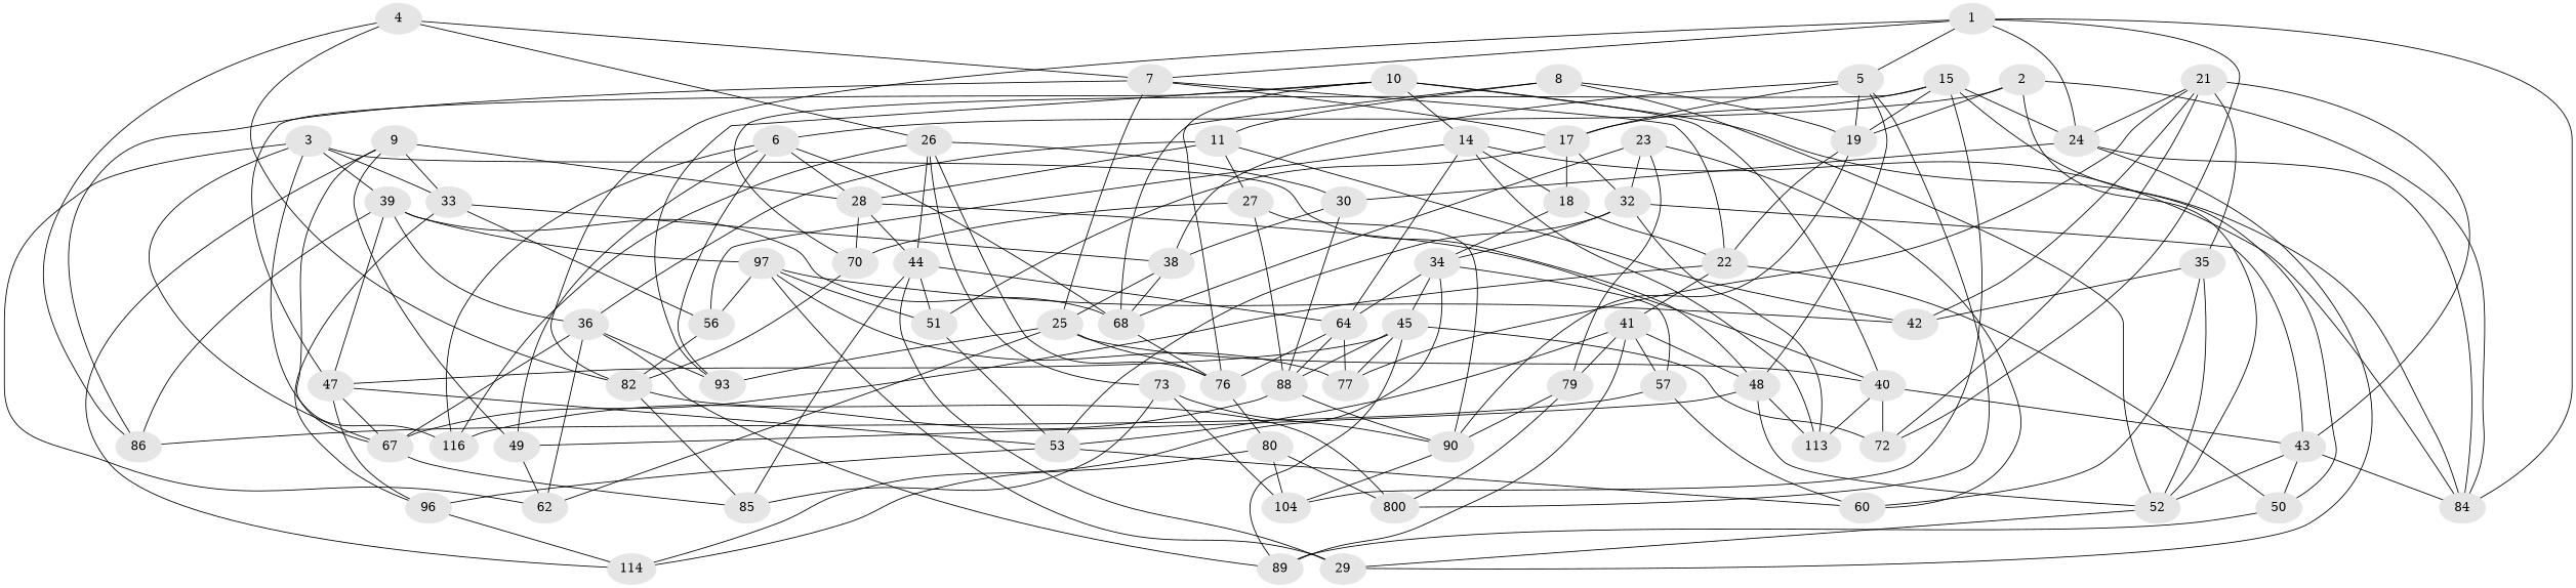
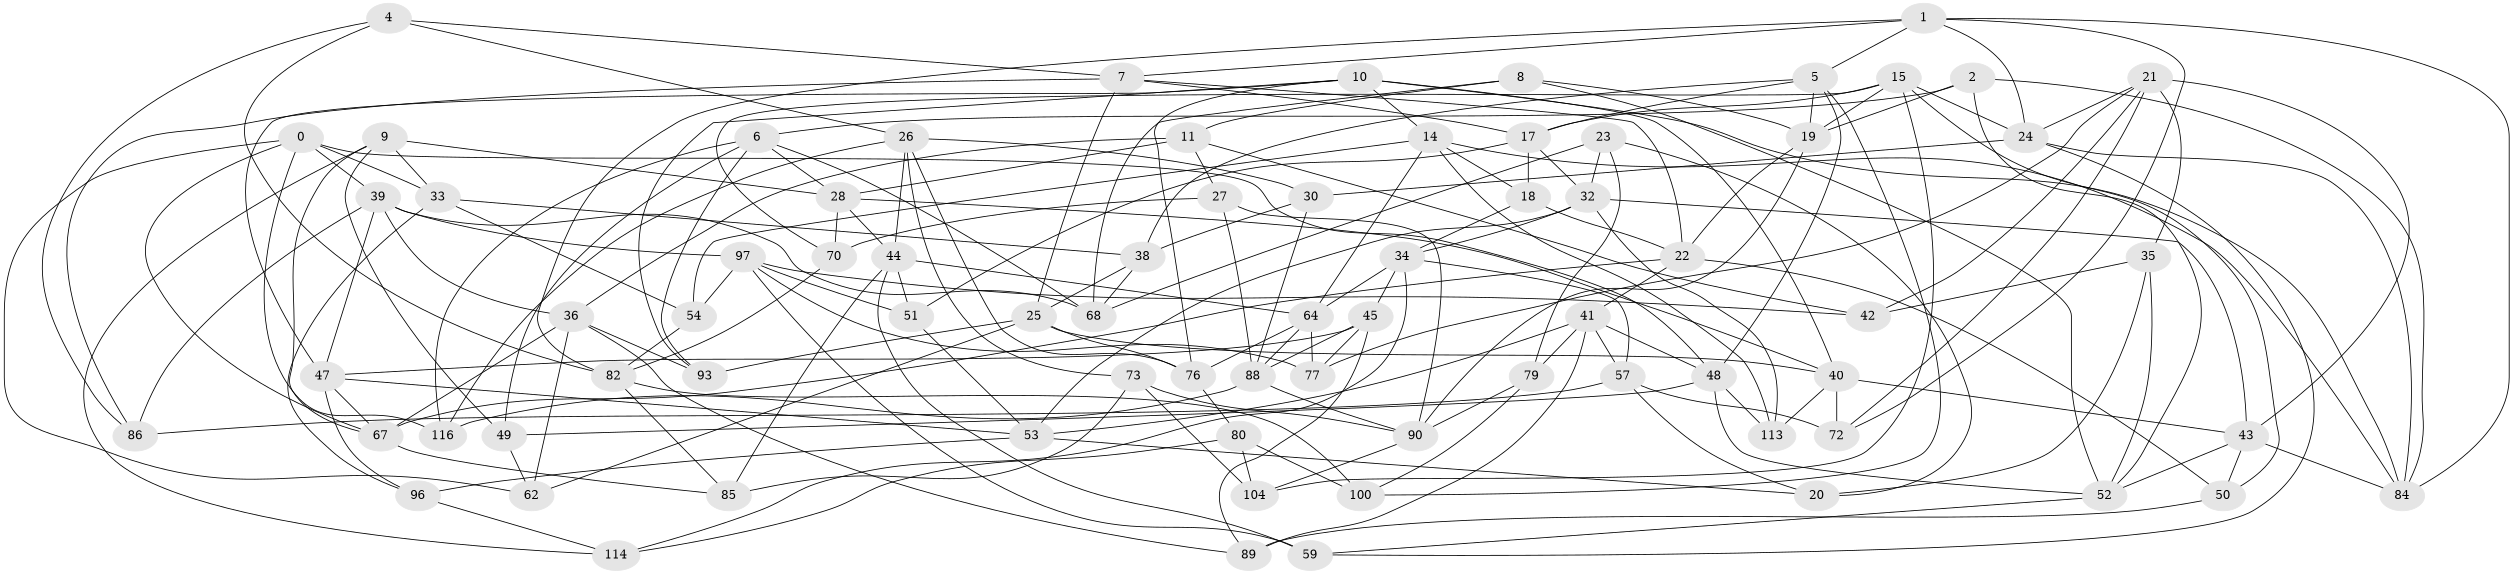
  graph {
    node [color=gray90 style=filled]
    1 [super="+63"]
    5 [super="+101"]
    7 [super="+16"]
    24 [super="+112"]
    72
    82 [super="+94"]
    84 [super="+110"]
    19 [super="+58"]
    48 [super="+69"]
    17 [super="+20"]
    38
-   100 [label=800]
+   100
    86
    22 [super="+29"]
    25 [super="+65"]
    30
-   59 [label=29]
+   59
    85
    6 [super="+13"]
    116
    28 [super="+103"]
    49
    68 [super="+115"]
    93
    2
    52 [super="+78"]
    90 [super="+92"]
-   3 [super="+75"]
+   3 [super="+75" label=0]
    n29 [label=39 super="+61"]
    33 [super="+87"]
    62
    67 [super="+106"]
    47 [super="+109"]
    36 [super="+55"]
    n35 [label=97 super="+98"]
-   54 [label=56]
+   54
    96
    113
    4
    26 [super="+108"]
    76 [super="+81"]
    44 [super="+56"]
    73
    18
    32 [super="+102"]
    51
    40 [super="+105"]
    70
    50
    41 [super="+107"]
    11 [super="+66"]
    27
    42
    8
    9 [super="+12"]
    114
    10 [super="+39"]
    14 [super="+97"]
    64 [super="+71"]
    43 [super="+83"]
    53 [super="+74"]
    80
    88 [super="+99"]
    89
    34 [super="+111"]
    77
    15 [super="+91"]
    104
    45 [super="+95"]
    57
    21 [super="+46"]
    35
-   60
+   60 [label=20]
    79
    23
    1 -- 5
    1 -- 7
    1 -- 24
    1 -- 72
    1 -- 82
    1 -- 84
    5 -- 19
    5 -- 48
    5 -- 17
    5 -- 38
    5 -- 100
    7 -- 17
    7 -- 86
    7 -- 22
    7 -- 25
    24 -- 84
    24 -- 30
    24 -- 59
    82 -- 100
    82 -- 85
    19 -- 22
    19 -- 90
    48 -- 49
    48 -- 52
    48 -- 113
    17 -- 18
    17 -- 32
    17 -- 51
    38 -- 25
    38 -- 68
    22 -- 67
    22 -- 50
    22 -- 41
    25 -- 93
    25 -- 62
    25 -- 76
    25 -- 40
    30 -- 38
    30 -- 88
    6 -- 116
    6 -- 28
    6 -- 49
    6 -- 68
    6 -- 93
    28 -- 44
    28 -- 40
    28 -- 70
    49 -- 62
-   68 -- 76
    2 -- 84
    2 -- 19
    2 -- 6
    2 -- 52
    52 -- 59
    90 -- 104
    3 -- 48
    3 -- 116
    3 -- n29
    3 -- 33
    3 -- 62
    3 -- 67
    n29 -- 86
    n29 -- 68
    n29 -- 47
    n29 -- 36
    n29 -- n35
    33 -- 38
    33 -- 54
    33 -- 96
    67 -- 85
    47 -- 67
    47 -- 96
    47 -- 53
    36 -- 93
    36 -- 62
    36 -- 67
    36 -- 89
    n35 -- 59
    n35 -- 54
    n35 -- 51
    n35 -- 42
    n35 -- 77
    54 -- 82
    96 -- 114
    4 -- 7
    4 -- 82
    4 -- 86
    4 -- 26
    26 -- 30
    26 -- 116
    26 -- 76
    26 -- 44
    26 -- 73
    76 -- 80
    44 -- 59
    44 -- 85
    44 -- 51
    44 -- 64
    73 -- 85
    73 -- 90
    73 -- 104
    18 -- 22
    18 -- 34
    32 -- 113
    32 -- 43
    32 -- 53
    32 -- 34
    51 -- 53
    40 -- 72
    40 -- 113
    40 -- 43
    70 -- 82
    50 -- 89
    41 -- 48
    41 -- 53
    41 -- 89
    41 -- 57
    41 -- 79
    11 -- 28
    11 -- 36
    11 -- 27
    11 -- 42
    27 -- 90
    27 -- 70
    27 -- 88
    8 -- 19
    8 -- 68
    8 -- 52
    8 -- 11
    9 -- 28
    9 -- 49
    9 -- 33 [weight=2]
    9 -- 67
    9 -- 114
    10 -- 84
    10 -- 93
    10 -- 47
    10 -- 76
    10 -- 40
    10 -- 14
    14 -- 84
    14 -- 54
    14 -- 113
    14 -- 18
    14 -- 64
    64 -- 76
    64 -- 88
    64 -- 77
    43 -- 84
    43 -- 52
    43 -- 50
    53 -- 96
    53 -- 60
    80 -- 100
    80 -- 114
    80 -- 104
    88 -- 116
    88 -- 90
    34 -- 114
    34 -- 64
    34 -- 45
    34 -- 57
    15 -- 24
    15 -- 19
    15 -- 17
    15 -- 70
    15 -- 50
    15 -- 104
-   45 -- 72
+   57 -- 72
    45 -- 47
    45 -- 88
    45 -- 89
    45 -- 77
    57 -- 86
    57 -- 60
    21 -- 24
    21 -- 72
    21 -- 42
    21 -- 43
    21 -- 77
    21 -- 35
    35 -- 52
    35 -- 42
    35 -- 60
    79 -- 100
    79 -- 90
    23 -- 68
    23 -- 32
    23 -- 60
    23 -- 79
  }
